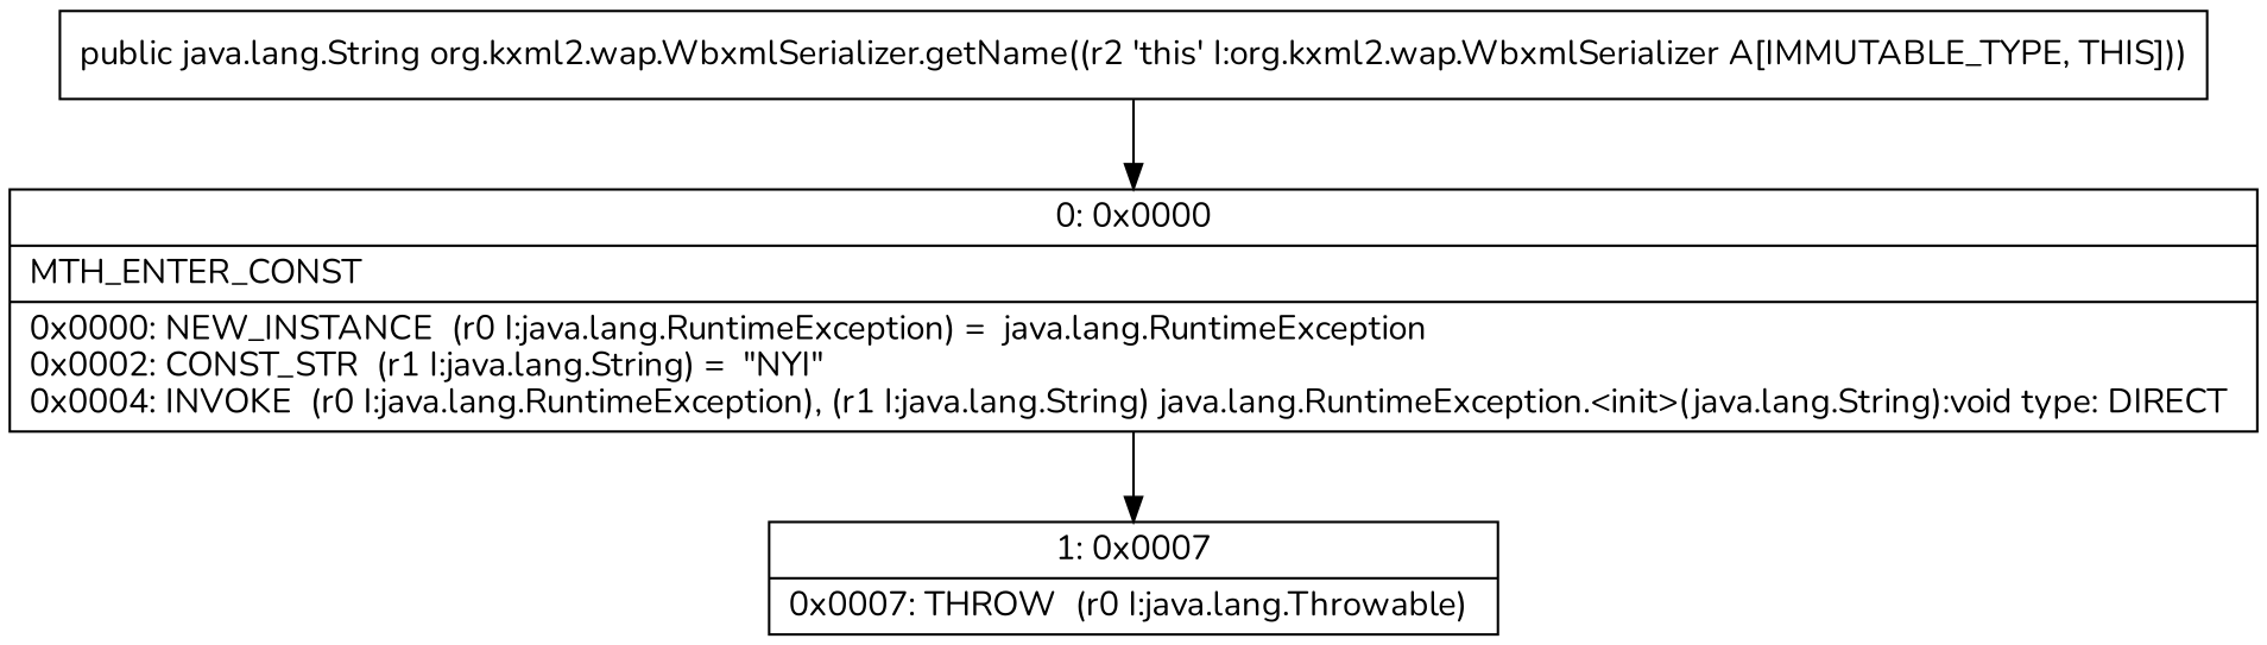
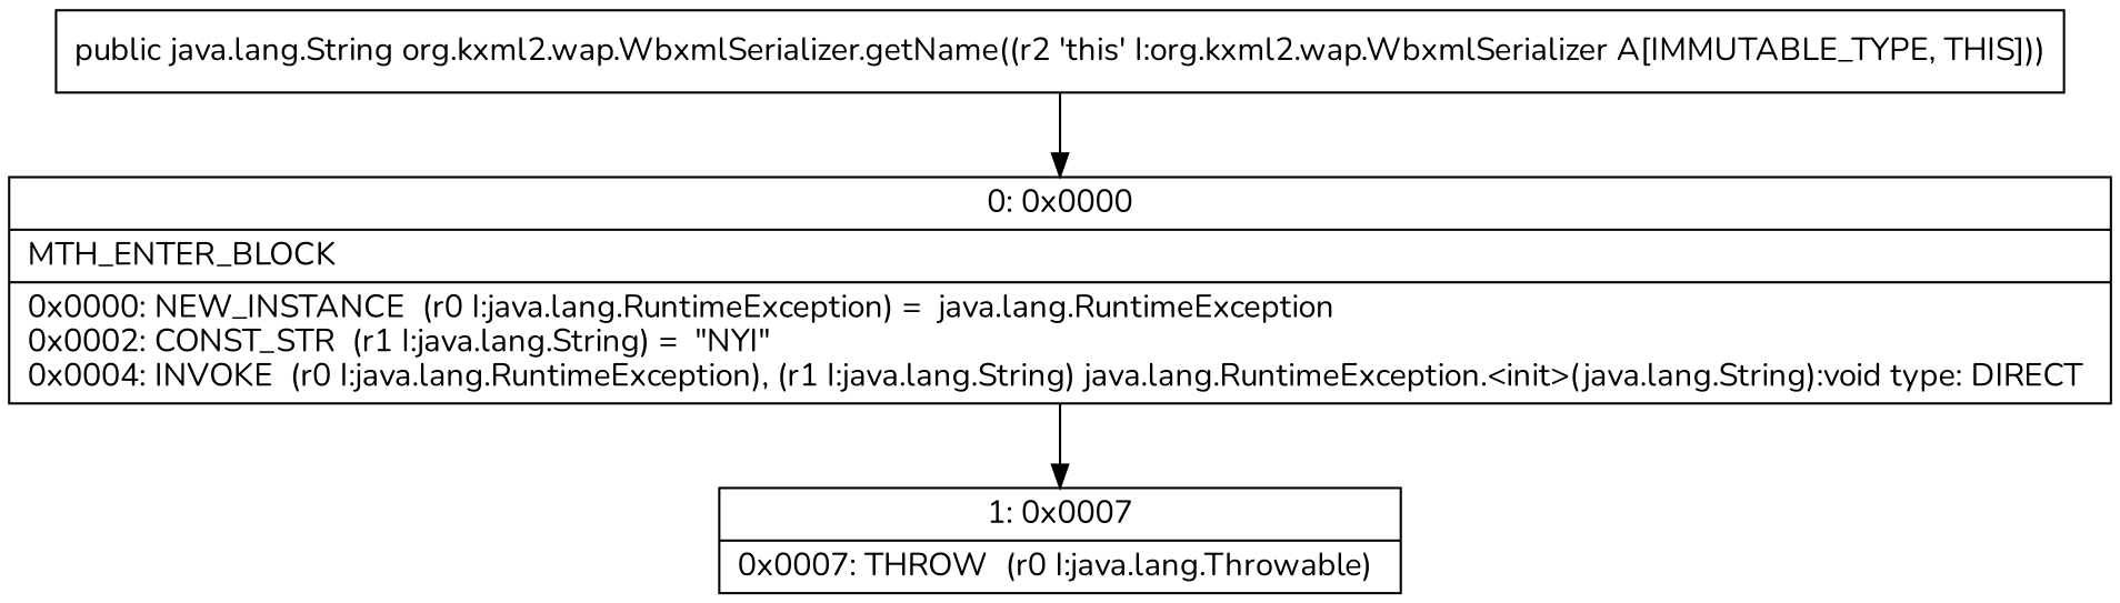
  digraph {
    fontname=Nunito
    node [shape=record fontname=Nunito]
    edge [fontname=Nunito]
-   n1 [label="{0\:\ 0x0000|MTH_ENTER_CONST\l|0x0000: NEW_INSTANCE  (r0 I:java.lang.RuntimeException) =  java.lang.RuntimeException \l0x0002: CONST_STR  (r1 I:java.lang.String) =  \"NYI\" \l0x0004: INVOKE  (r0 I:java.lang.RuntimeException), (r1 I:java.lang.String) java.lang.RuntimeException.\<init\>(java.lang.String):void type: DIRECT \l}"]
+   n1 [label="{0\:\ 0x0000|MTH_ENTER_BLOCK\l|0x0000: NEW_INSTANCE  (r0 I:java.lang.RuntimeException) =  java.lang.RuntimeException \l0x0002: CONST_STR  (r1 I:java.lang.String) =  \"NYI\" \l0x0004: INVOKE  (r0 I:java.lang.RuntimeException), (r1 I:java.lang.String) java.lang.RuntimeException.\<init\>(java.lang.String):void type: DIRECT \l}"]
    n2 [label="{1\:\ 0x0007|0x0007: THROW  (r0 I:java.lang.Throwable) \l}"]
    n3 [label="{public java.lang.String org.kxml2.wap.WbxmlSerializer.getName((r2 'this' I:org.kxml2.wap.WbxmlSerializer A[IMMUTABLE_TYPE, THIS])) }"]
    n1 -> n2
    n3 -> n1
  }
